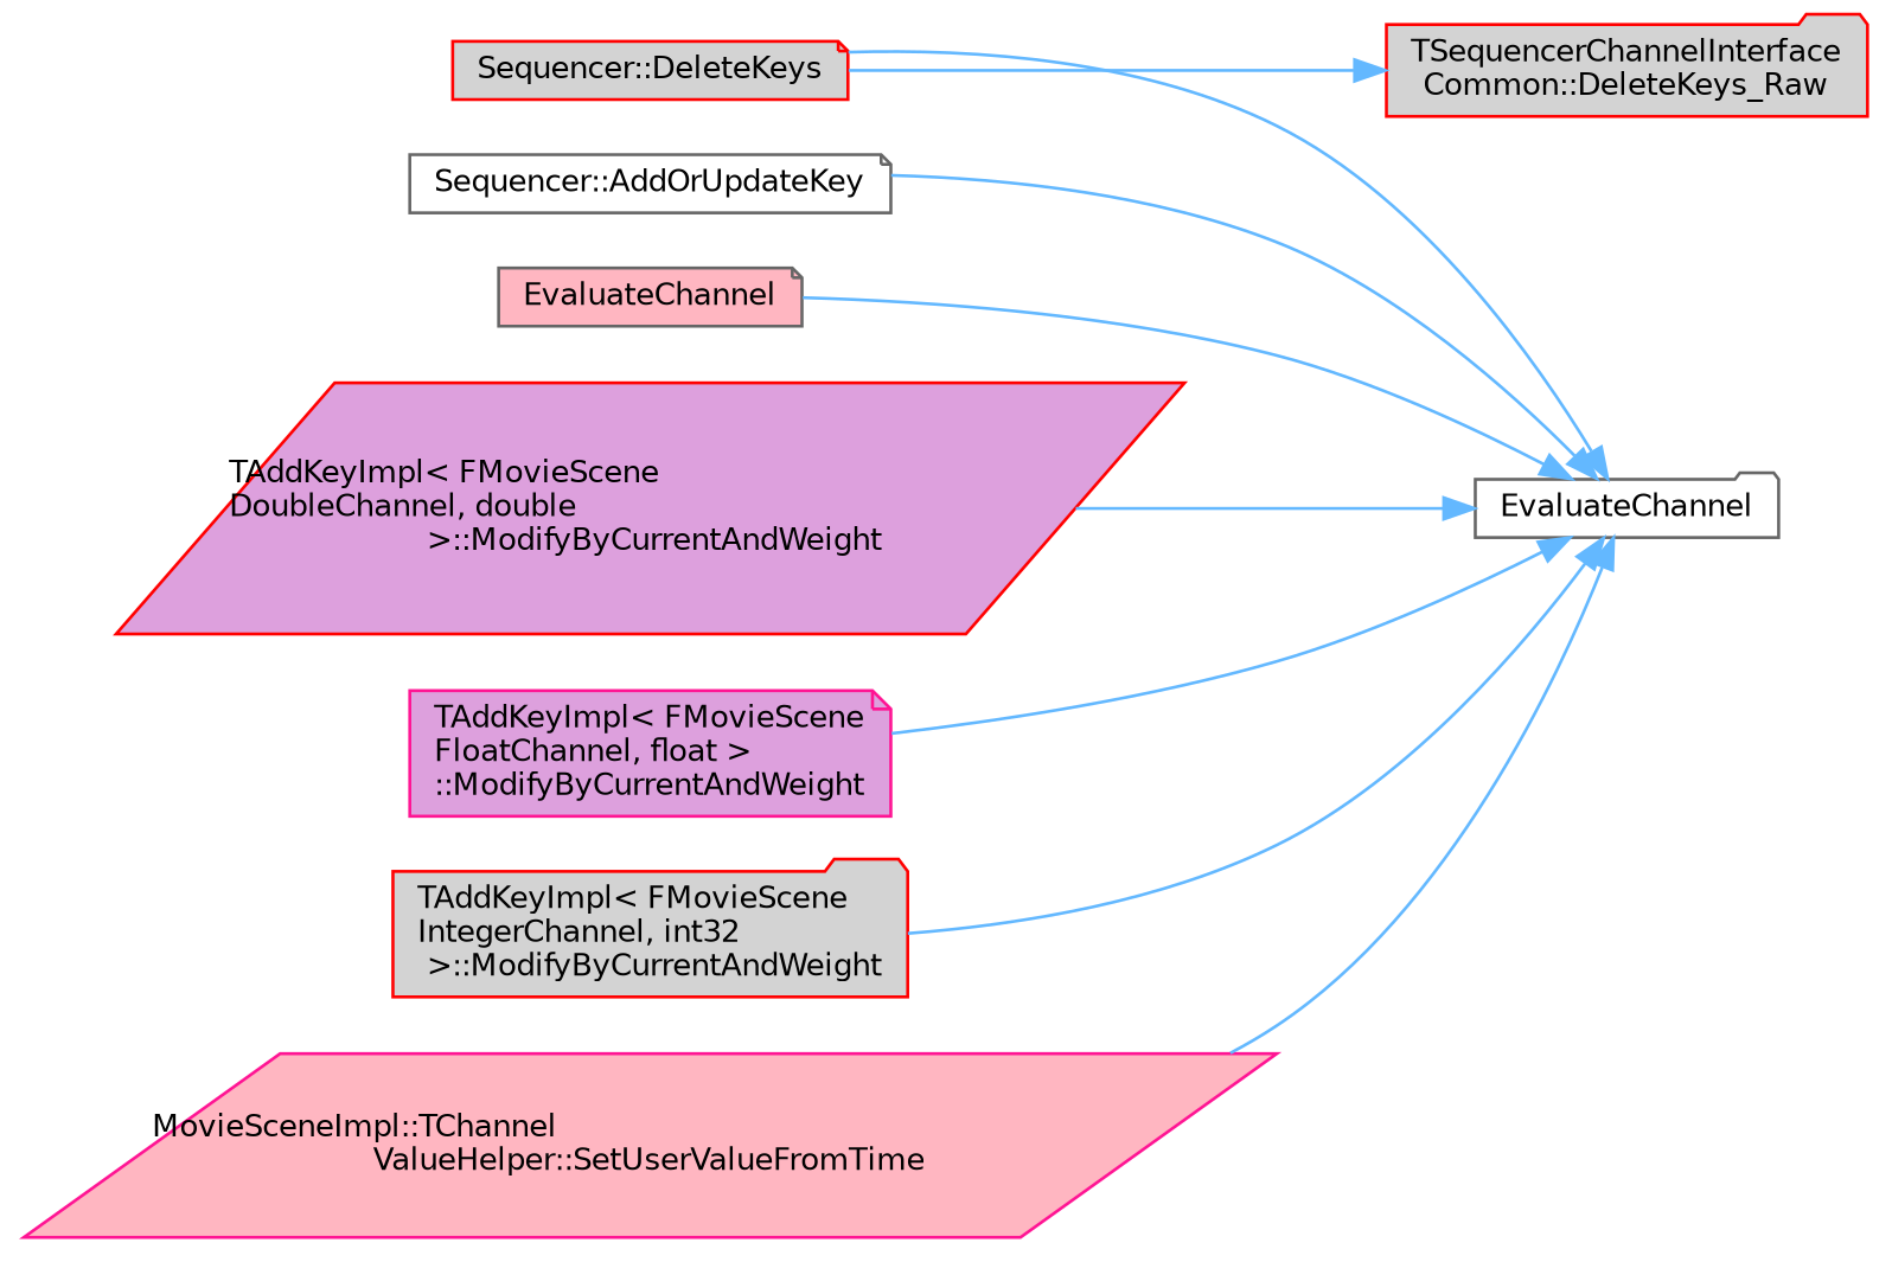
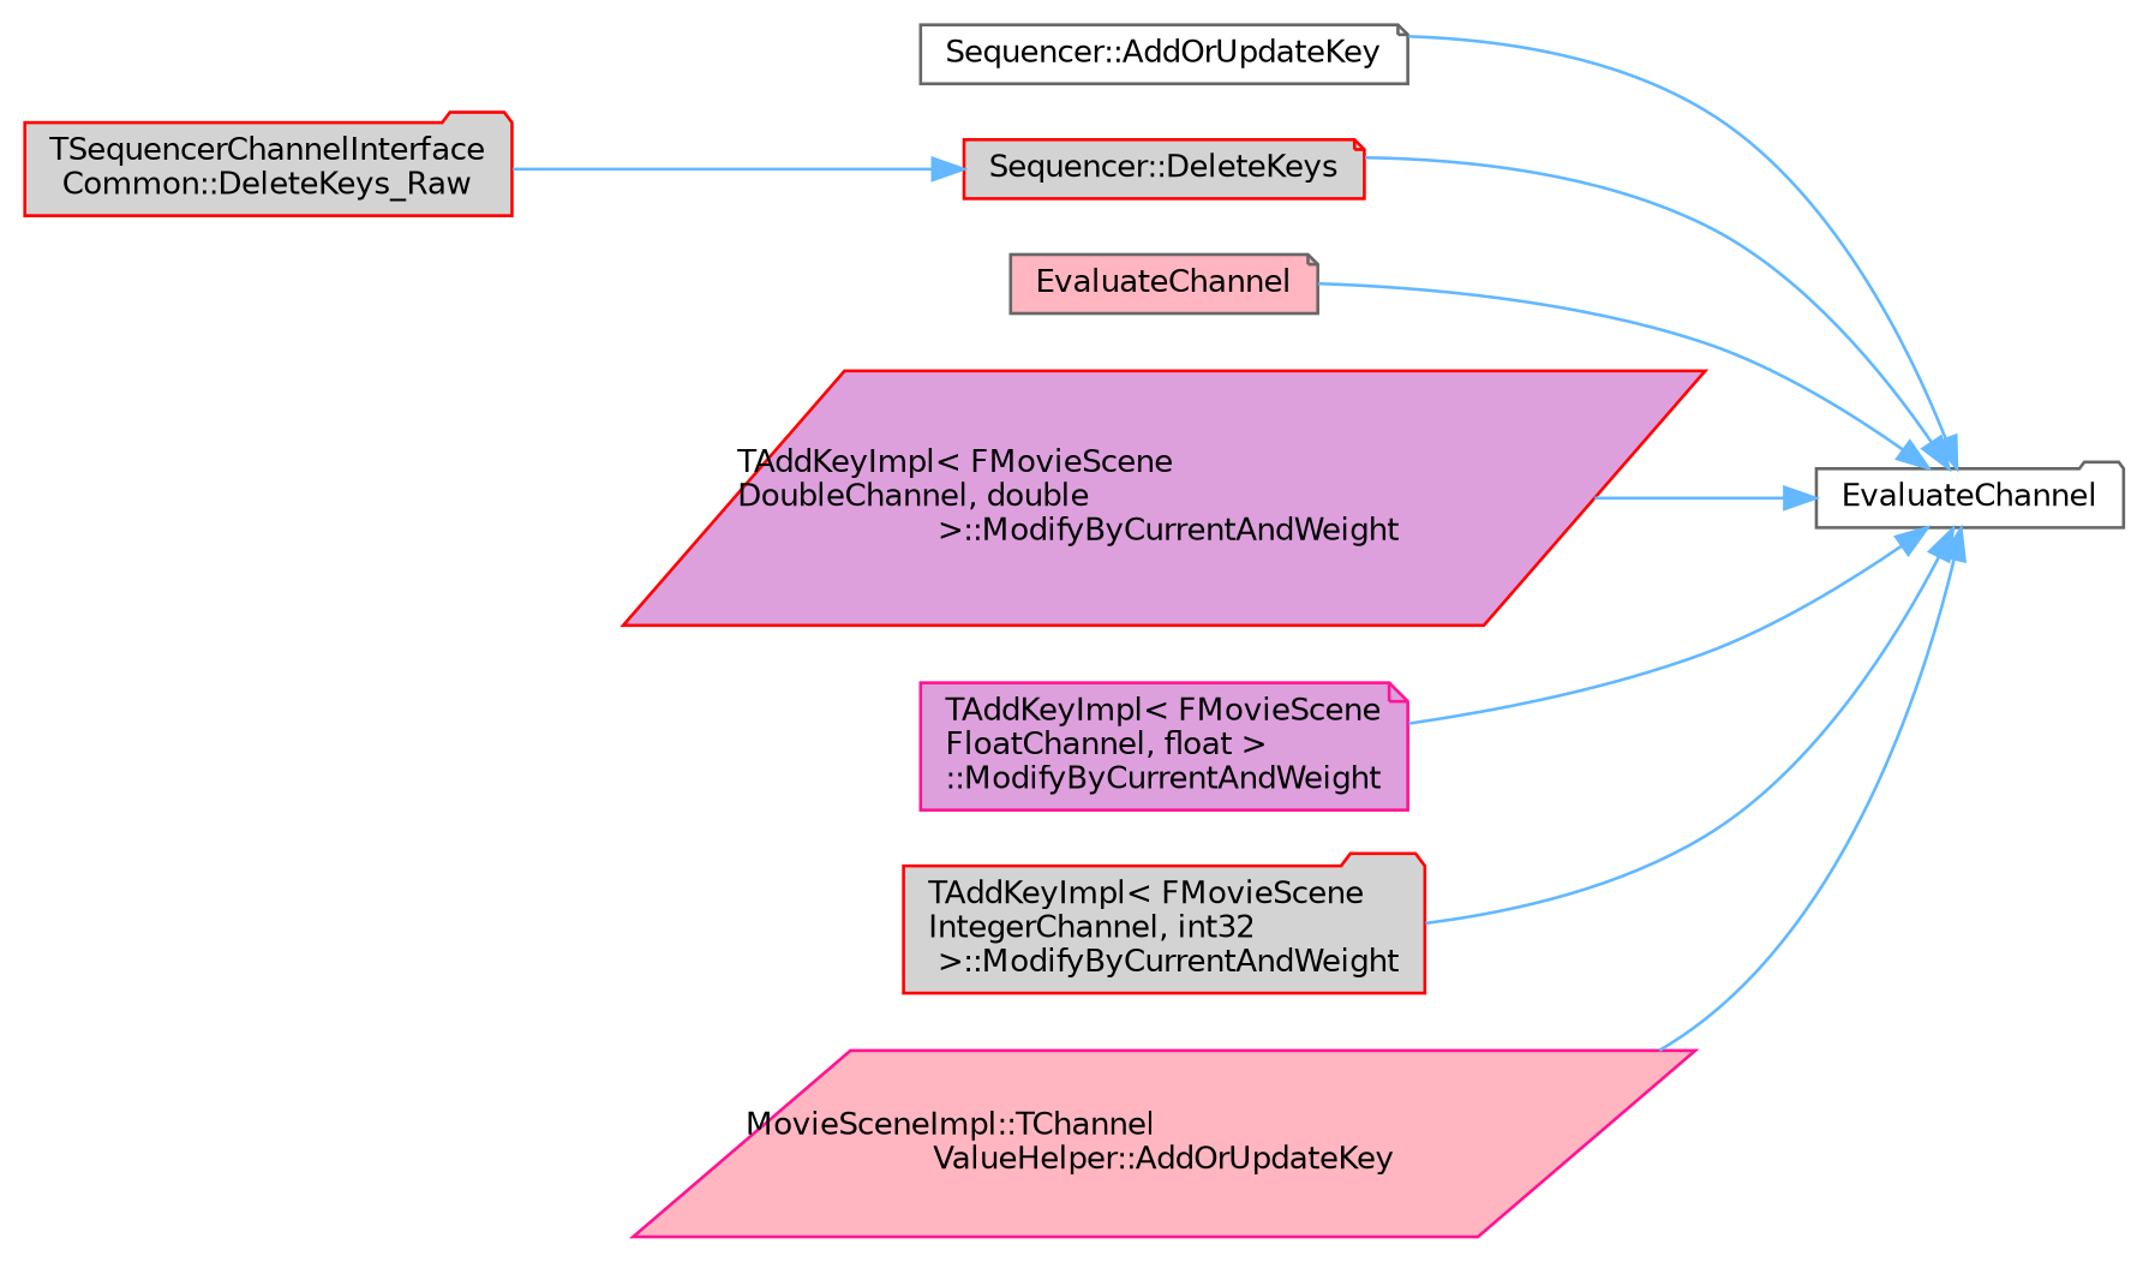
  digraph {
    rankdir=RL
    node [color=red fillcolor=lightgrey fontname=Helvetica fontsize=10 shape=note style=filled]
    edge [color=steelblue1 dir=back fontname=Helvetica fontsize=10 labelfontname=Helvetica labelfontsize=10 style=solid]
    n1 [color=gray40 fillcolor=white fontcolor=black height=0.2 label=EvaluateChannel shape=folder width=0.4]
    n2 [color=gray40 fillcolor=white height=0.2 label="Sequencer::AddOrUpdateKey" width=0.4]
    n3 [height=0.2 label="Sequencer::DeleteKeys" width=0.4]
    n4 [color=gray40 fillcolor=lightpink height=0.2 label=EvaluateChannel width=0.4]
    n5 [fillcolor=plum height=0.2 label="TAddKeyImpl\< FMovieScene\lDoubleChannel, double\l \>::ModifyByCurrentAndWeight" shape=parallelogram width=0.4]
    n6 [color=deeppink fillcolor=plum height=0.2 label="TAddKeyImpl\< FMovieScene\lFloatChannel, float \>\l::ModifyByCurrentAndWeight" width=0.4]
    n7 [height=0.2 label="TAddKeyImpl\< FMovieScene\lIntegerChannel, int32\l \>::ModifyByCurrentAndWeight" shape=folder width=0.4]
-   n8 [color=deeppink fillcolor=lightpink height=0.2 label="MovieSceneImpl::TChannel\lValueHelper::SetUserValueFromTime" shape=parallelogram width=0.4]
+   n8 [color=deeppink fillcolor=lightpink height=0.2 label="MovieSceneImpl::TChannel\lValueHelper::AddOrUpdateKey" shape=parallelogram width=0.4]
    n9 [height=0.2 label="TSequencerChannelInterface\lCommon::DeleteKeys_Raw" shape=folder width=0.4]
    n1 -> n2
    n1 -> n3
    n1 -> n4
    n1 -> n5
    n1 -> n6
    n1 -> n7
    n1 -> n8
-   n9 -> n3
+   n3 -> n9
  }
